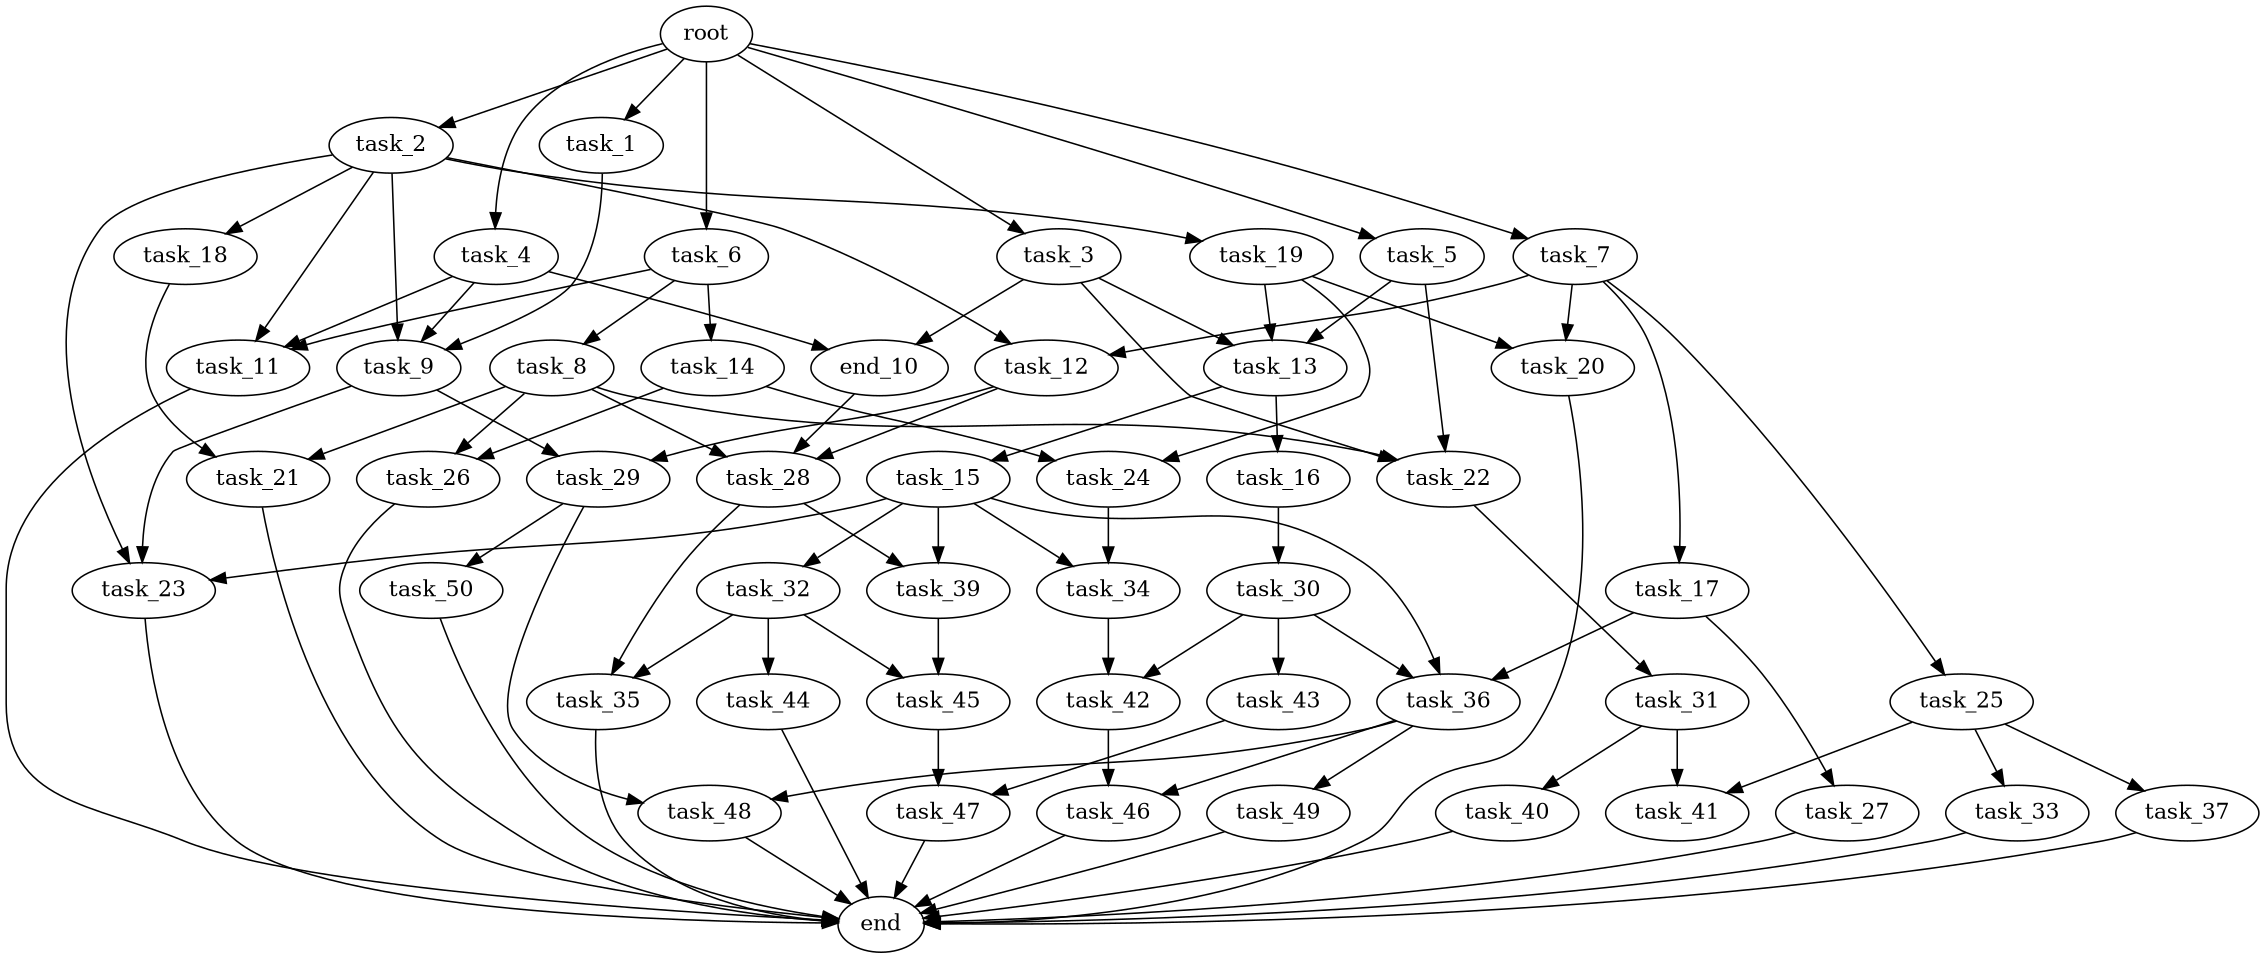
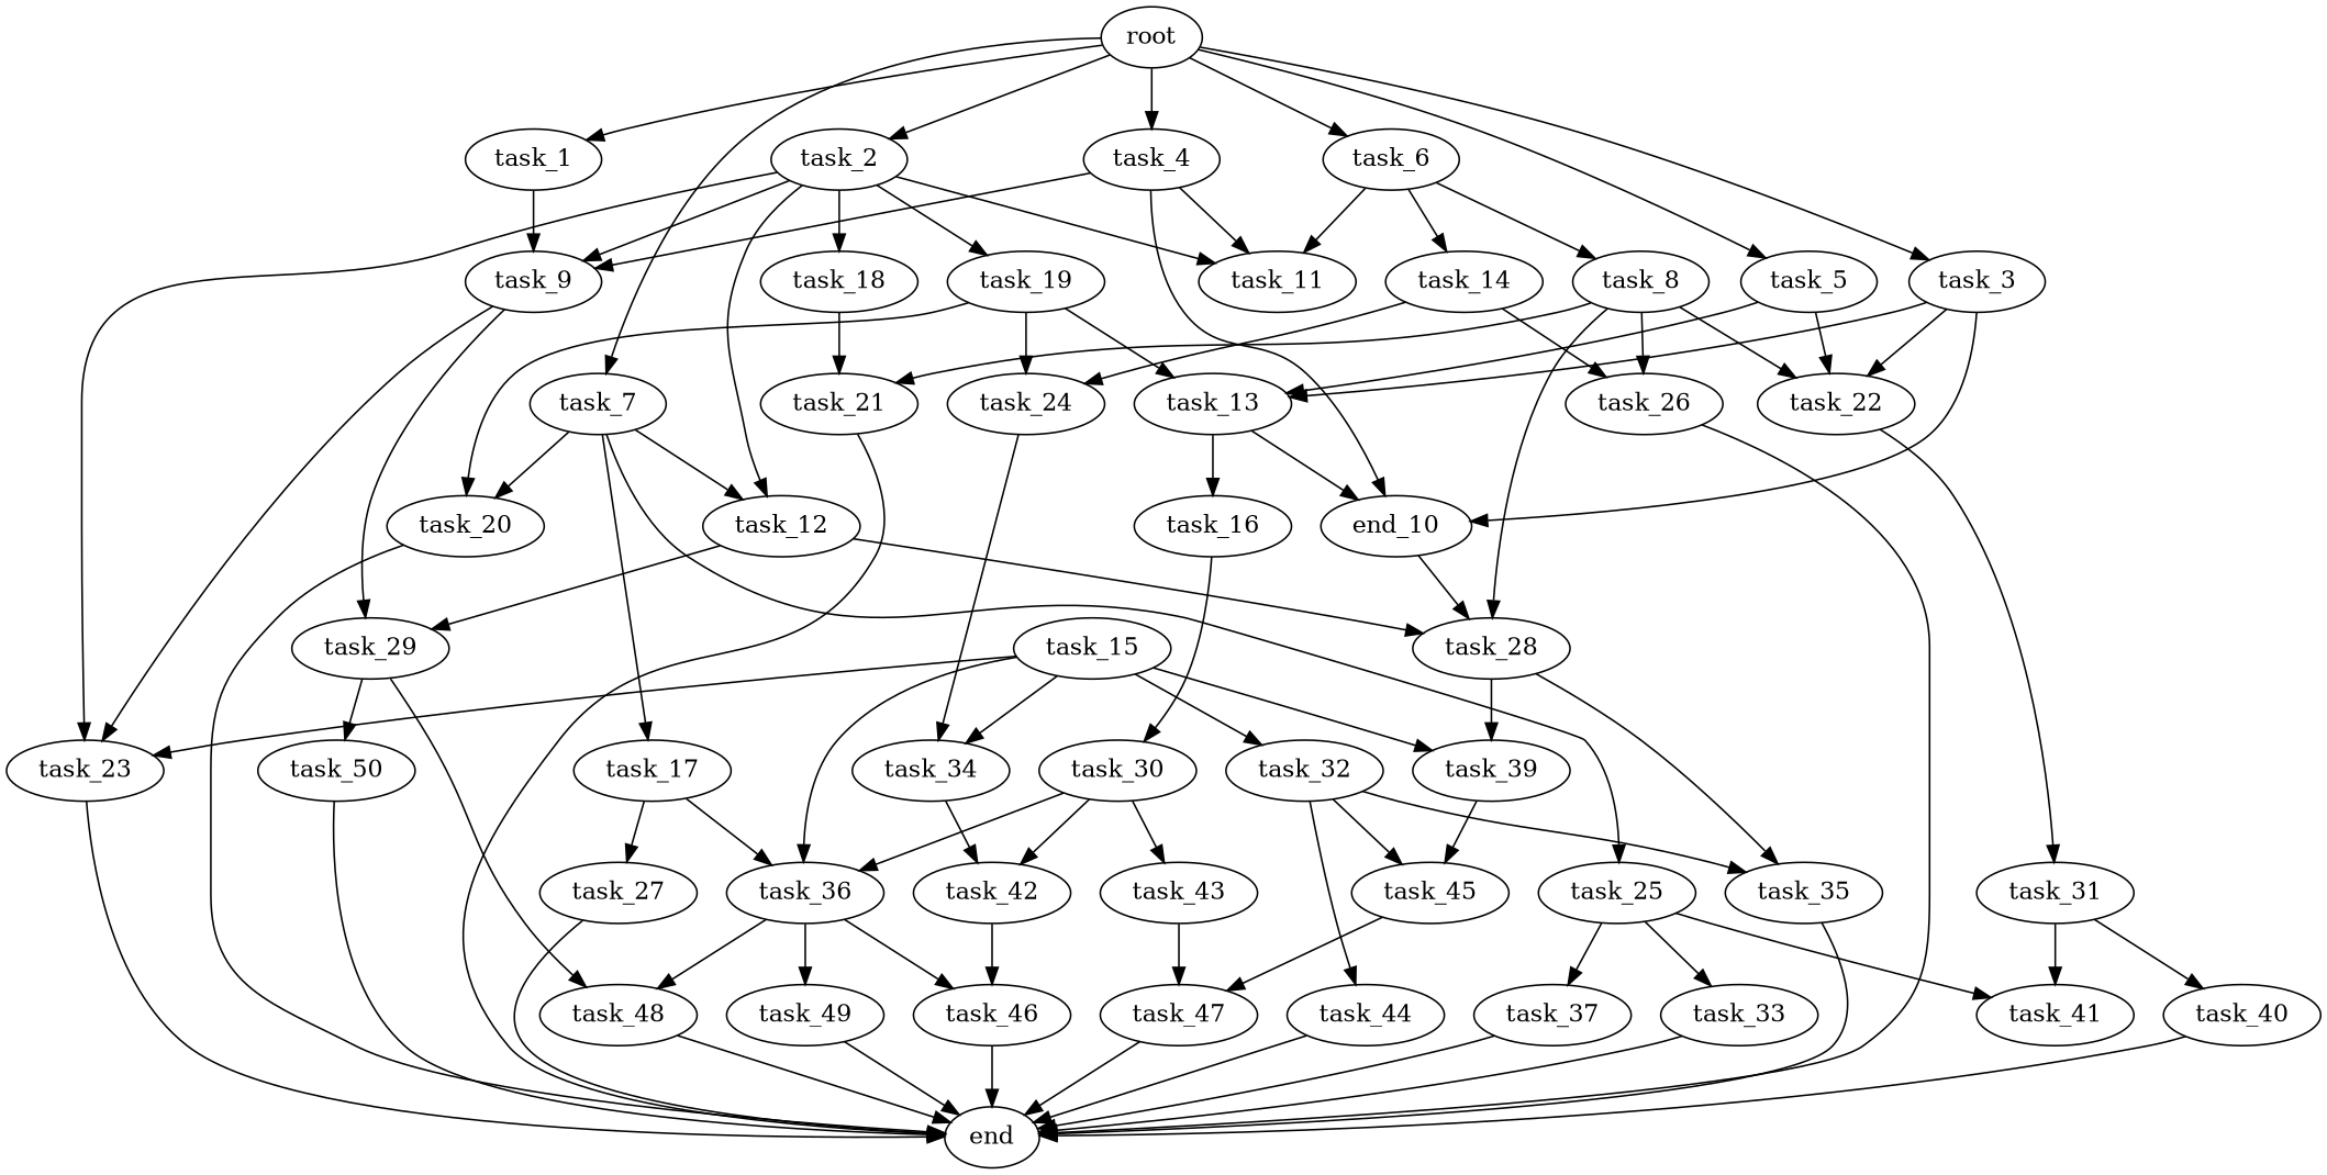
  digraph {
    root
    task_1
    task_2
    task_3
    task_4
    task_5
    task_6
    task_7
    task_9
    task_11
    task_12
    task_18
    task_19
    task_23
    n15 [label=end_10]
    task_13
    task_22
    task_8
    task_14
    task_17
    task_20
    task_25
    task_29
    end
    task_28
    task_21
    task_24
    task_15
    task_16
    task_31
    task_26
    task_36
    task_27
    task_33
    task_37
    task_41
    task_39
    task_35
    task_48
    task_50
    task_32
    task_34
    task_30
    task_44
    task_45
    task_42
    task_46
    task_49
    task_43
    task_40
    task_47
    root -> task_1
    root -> task_2
    root -> task_3
    root -> task_4
    root -> task_5
    root -> task_6
    root -> task_7
    task_1 -> task_9
    task_2 -> task_9
    task_2 -> task_11
    task_2 -> task_12
    task_2 -> task_18
    task_2 -> task_19
    task_2 -> task_23
    task_3 -> n15
    task_3 -> task_13
    task_3 -> task_22
    task_4 -> task_9
    task_4 -> task_11
    task_4 -> n15
    task_5 -> task_13
    task_5 -> task_22
    task_6 -> task_11
    task_6 -> task_8
    task_6 -> task_14
    task_7 -> task_12
    task_7 -> task_17
    task_7 -> task_20
    task_7 -> task_25
    task_9 -> task_23
    task_9 -> task_29
-   task_11 -> end
    task_12 -> task_29
    task_12 -> task_28
    task_18 -> task_21
    task_19 -> task_13
    task_19 -> task_20
    task_19 -> task_24
    task_23 -> end
    n15 -> task_28
-   task_13 -> task_15
+   task_13 -> n15
    task_13 -> task_16
    task_22 -> task_31
    task_8 -> task_22
    task_8 -> task_28
    task_8 -> task_21
    task_8 -> task_26
    task_14 -> task_24
    task_14 -> task_26
    task_17 -> task_36
    task_17 -> task_27
    task_20 -> end
    task_25 -> task_33
    task_25 -> task_37
    task_25 -> task_41
    task_29 -> task_48
    task_29 -> task_50
    task_28 -> task_39
    task_28 -> task_35
    task_21 -> end
    task_24 -> task_34
    task_15 -> task_23
    task_15 -> task_36
    task_15 -> task_39
    task_15 -> task_32
    task_15 -> task_34
    task_16 -> task_30
    task_31 -> task_41
    task_31 -> task_40
    task_26 -> end
    task_36 -> task_48
    task_36 -> task_46
    task_36 -> task_49
    task_27 -> end
    task_33 -> end
    task_37 -> end
    task_39 -> task_45
    task_35 -> end
    task_48 -> end
    task_50 -> end
    task_32 -> task_35
    task_32 -> task_44
    task_32 -> task_45
    task_34 -> task_42
    task_30 -> task_36
    task_30 -> task_42
    task_30 -> task_43
    task_44 -> end
    task_45 -> task_47
    task_42 -> task_46
    task_46 -> end
    task_49 -> end
    task_43 -> task_47
    task_40 -> end
    task_47 -> end
  }
